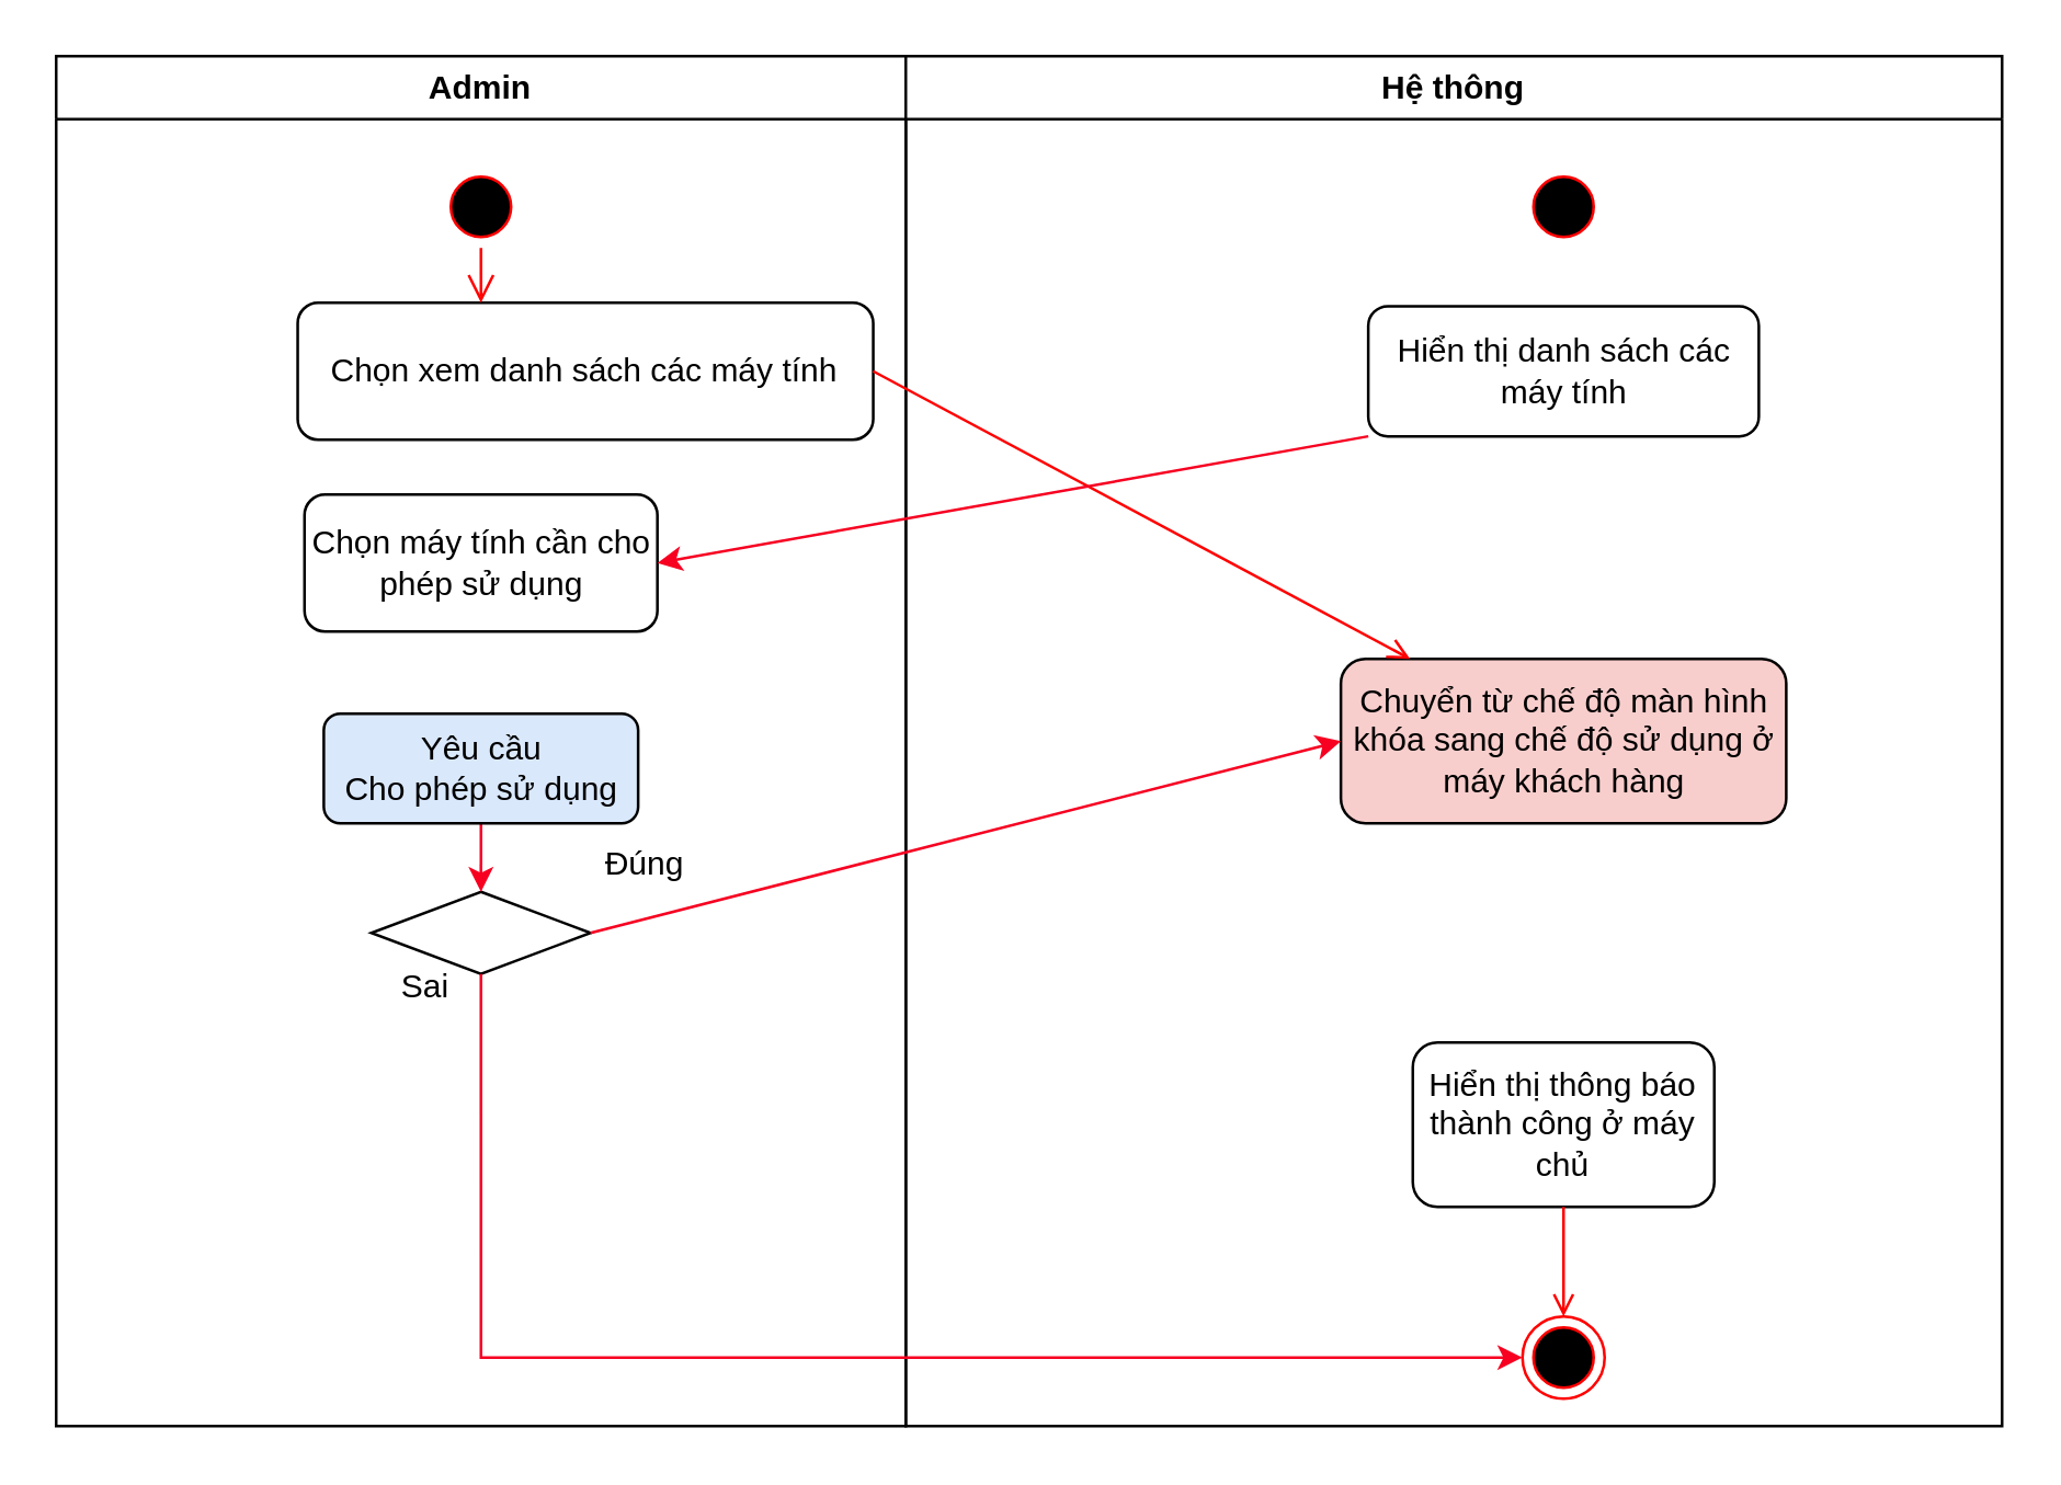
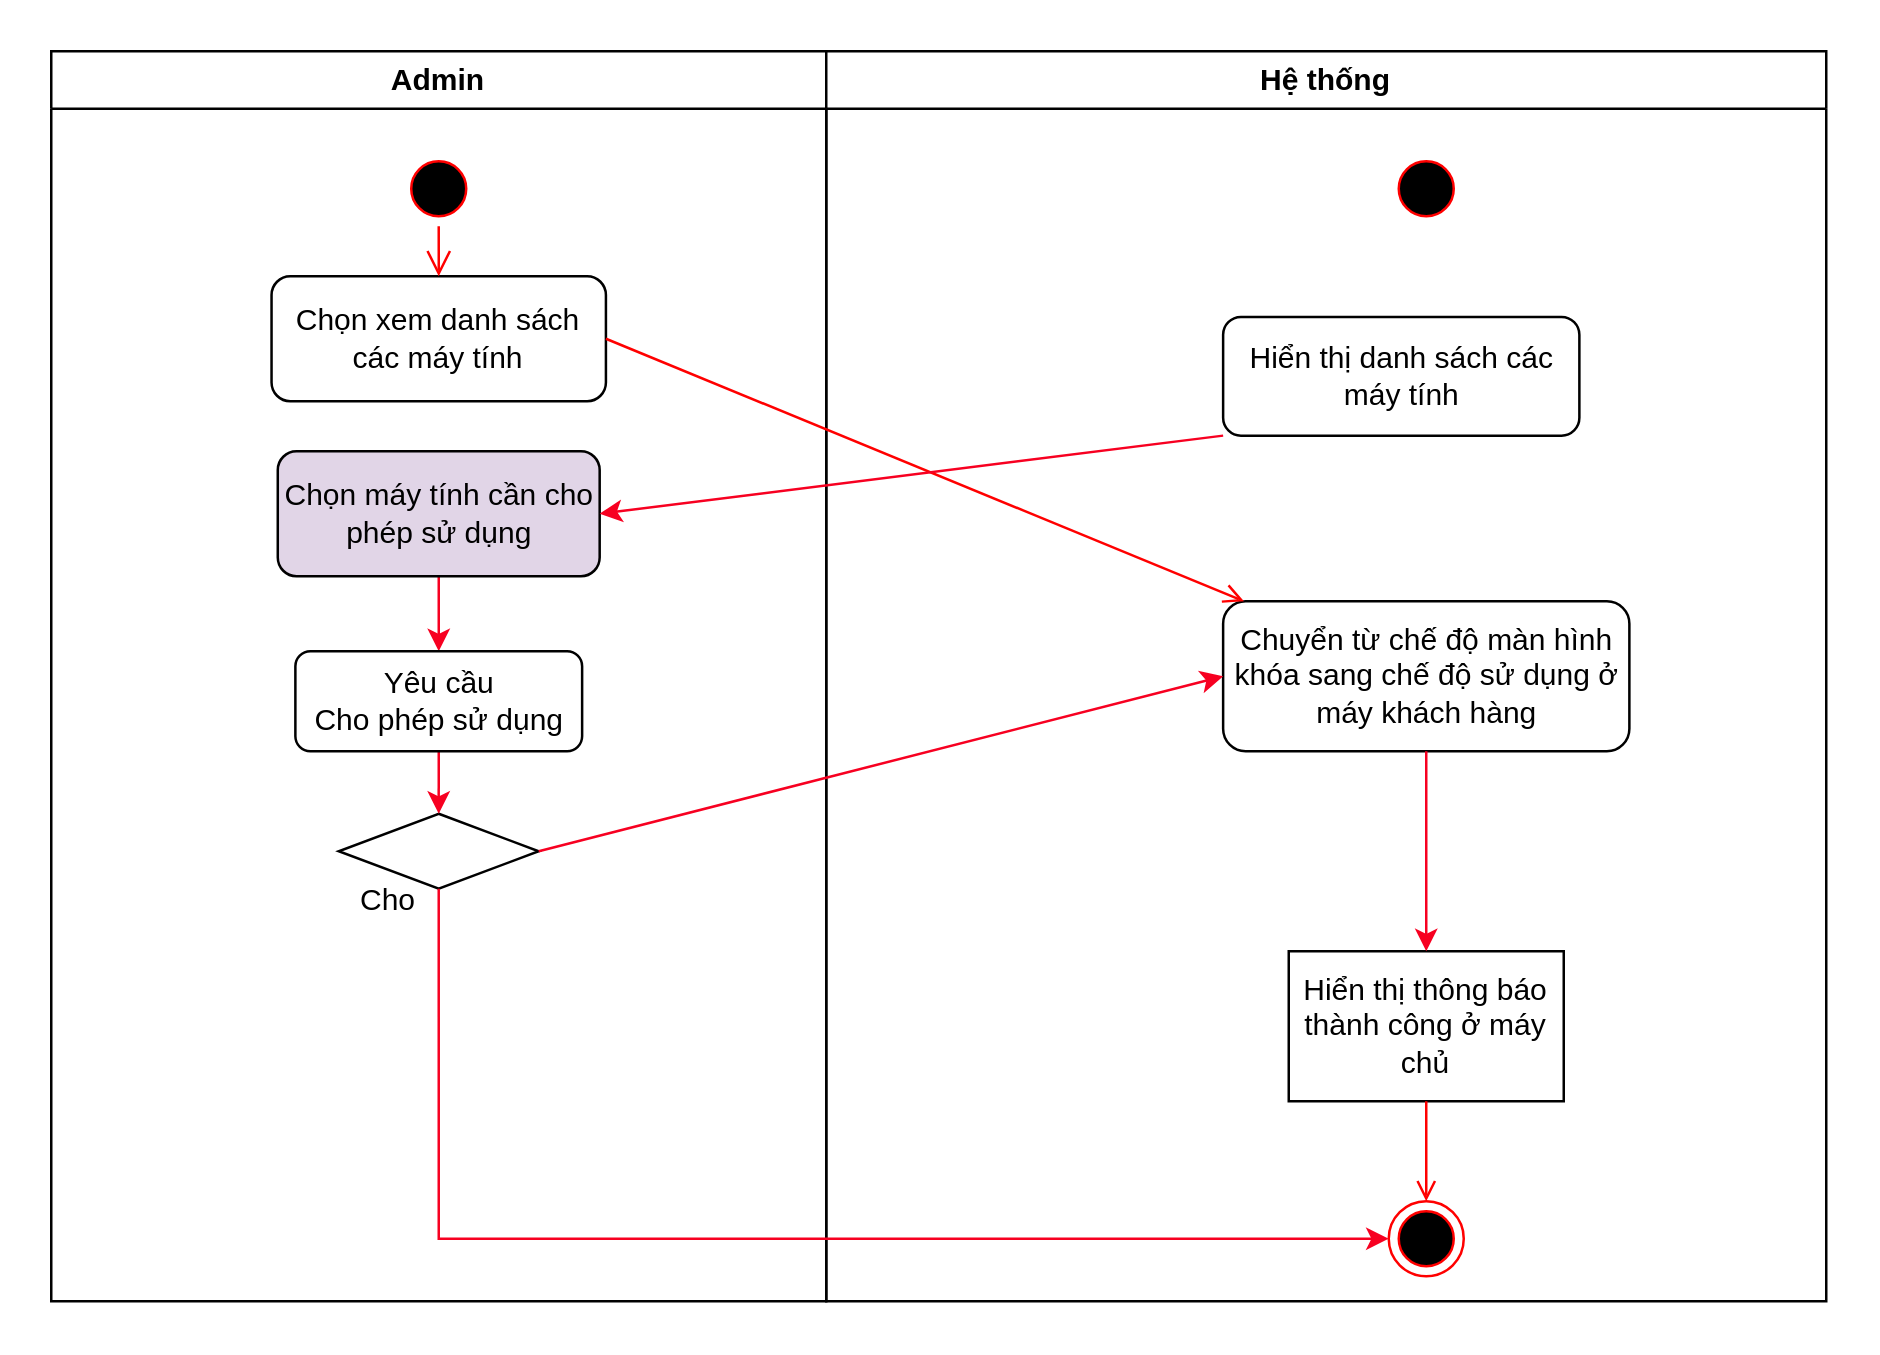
  <mxCell id="0" />
  <mxCell id="1" parent="0" />
  <mxCell id="2" value="Admin" style="swimlane;whiteSpace=wrap" parent="1" vertex="1"><mxGeometry x="20" y="20" width="310" height="500" as="geometry" /></mxCell>
  <mxCell id="3" value="" style="ellipse;shape=startState;fillColor=#000000;strokeColor=#ff0000;" parent="2" vertex="1"><mxGeometry x="139.99" y="40" width="30" height="30" as="geometry" /></mxCell>
  <mxCell id="4" value="" style="edgeStyle=elbowEdgeStyle;elbow=horizontal;verticalAlign=bottom;endArrow=open;endSize=8;strokeColor=#FF0000;endFill=1;rounded=0" parent="2" source="5" edge="1"><mxGeometry x="100" y="40" as="geometry"><mxPoint x="115" y="110" as="targetPoint" /></mxGeometry></mxCell>
- <mxCell id="5" value="Chọn xem danh sách các máy tính" style="rounded=1;whiteSpace=wrap;html=1;" parent="2" vertex="1"><mxGeometry x="88.12" y="90" width="210" height="50" as="geometry" /></mxCell>
+ <mxCell id="5" value="Chọn xem danh sách các máy tính" style="rounded=1;whiteSpace=wrap;html=1;" parent="2" vertex="1"><mxGeometry x="88.12" y="90" width="133.75" height="50" as="geometry" /></mxCell>
  <mxCell id="6" value="" style="edgeStyle=elbowEdgeStyle;elbow=horizontal;verticalAlign=bottom;endArrow=open;endSize=8;strokeColor=#FF0000;endFill=1;rounded=0" parent="2" source="3" target="5" edge="1"><mxGeometry x="100" y="40" as="geometry"><mxPoint x="275" y="180" as="targetPoint" /><mxPoint x="275" y="140" as="sourcePoint" /></mxGeometry></mxCell>
- <mxCell id="8" value="Chọn máy tính cần cho phép sử dụng" style="rounded=1;whiteSpace=wrap;html=1;" parent="2" vertex="1"><mxGeometry x="90.61" y="160" width="128.76" height="50" as="geometry" /></mxCell>
+ <mxCell id="7" style="rounded=0;orthogonalLoop=1;jettySize=auto;html=1;exitX=0.5;exitY=1;exitDx=0;exitDy=0;entryX=0.5;entryY=0;entryDx=0;entryDy=0;strokeColor=#F70021;" parent="2" source="8" target="12" edge="1"><mxGeometry relative="1" as="geometry" /></mxCell>
+ <mxCell id="8" value="Chọn máy tính cần cho phép sử dụng" style="rounded=1;whiteSpace=wrap;html=1;fillColor=#e1d5e7;" parent="2" vertex="1"><mxGeometry x="90.61" y="160" width="128.76" height="50" as="geometry" /></mxCell>
  <mxCell id="9" value="" style="rhombus;whiteSpace=wrap;html=1;" parent="2" vertex="1"><mxGeometry x="114.99" y="305" width="80" height="30" as="geometry" /></mxCell>
- <mxCell id="10" value="Đúng" style="text;html=1;strokeColor=none;fillColor=none;align=center;verticalAlign=middle;whiteSpace=wrap;rounded=0;" parent="2" vertex="1"><mxGeometry x="194.99" y="285" width="40" height="20" as="geometry" /></mxCell>
  <mxCell id="11" style="edgeStyle=none;rounded=0;orthogonalLoop=1;jettySize=auto;html=1;exitX=0.5;exitY=1;exitDx=0;exitDy=0;entryX=0.5;entryY=0;entryDx=0;entryDy=0;strokeColor=#F70021;" parent="2" source="12" target="9" edge="1"><mxGeometry relative="1" as="geometry"><mxPoint x="90" y="330" as="targetPoint" /></mxGeometry></mxCell>
- <mxCell id="12" value="Yêu cầu &lt;br&gt;Cho phép sử dụng" style="rounded=1;whiteSpace=wrap;html=1;fillColor=#dae8fc;" parent="2" vertex="1"><mxGeometry x="97.65" y="240" width="114.7" height="40" as="geometry" /></mxCell>
- <mxCell id="13" value="Sai" style="text;html=1;strokeColor=none;fillColor=none;align=center;verticalAlign=middle;whiteSpace=wrap;rounded=0;" parent="2" vertex="1"><mxGeometry x="114.99" y="330" width="40" height="20" as="geometry" /></mxCell>
- <mxCell id="14" value="Hệ thông" style="swimlane;whiteSpace=wrap" parent="1" vertex="1"><mxGeometry x="330" y="20" width="400" height="500" as="geometry" /></mxCell>
+ <mxCell id="12" value="Yêu cầu &lt;br&gt;Cho phép sử dụng" style="rounded=1;whiteSpace=wrap;html=1;" parent="2" vertex="1"><mxGeometry x="97.65" y="240" width="114.7" height="40" as="geometry" /></mxCell>
+ <mxCell id="13" value="Cho" style="text;html=1;strokeColor=none;fillColor=none;align=center;verticalAlign=middle;whiteSpace=wrap;rounded=0;" parent="2" vertex="1"><mxGeometry x="114.99" y="330" width="40" height="20" as="geometry" /></mxCell>
+ <mxCell id="14" value="Hệ thống" style="swimlane;whiteSpace=wrap" parent="1" vertex="1"><mxGeometry x="330" y="20" width="400" height="500" as="geometry" /></mxCell>
  <mxCell id="15" value="" style="ellipse;shape=startState;fillColor=#000000;strokeColor=#ff0000;" parent="14" vertex="1"><mxGeometry x="225" y="40" width="30" height="30" as="geometry" /></mxCell>
- <mxCell id="16" value="Hiển thị danh sách các máy tính" style="rounded=1;whiteSpace=wrap;html=1;" parent="14" vertex="1"><mxGeometry x="168.75" y="91.25" width="142.5" height="47.5" as="geometry" /></mxCell>
- <mxCell id="17" value="Hiển thị thông báo thành công ở máy chủ" style="rounded=1;whiteSpace=wrap;html=1;" parent="14" vertex="1"><mxGeometry x="185" y="360" width="110" height="60" as="geometry" /></mxCell>
+ <mxCell id="16" value="Hiển thị danh sách các máy tính" style="rounded=1;whiteSpace=wrap;html=1;" parent="14" vertex="1"><mxGeometry x="158.75" y="106.25" width="142.5" height="47.5" as="geometry" /></mxCell>
+ <mxCell id="17" value="Hiển thị thông báo thành công ở máy chủ" style="whiteSpace=wrap;html=1;rounded=0;" parent="14" vertex="1"><mxGeometry x="185" y="360" width="110" height="60" as="geometry" /></mxCell>
  <mxCell id="18" value="" style="endArrow=open;strokeColor=#FF0000;endFill=1;rounded=0;exitX=0.5;exitY=1;exitDx=0;exitDy=0;entryX=0.5;entryY=0;entryDx=0;entryDy=0;" parent="14" source="17" edge="1"><mxGeometry relative="1" as="geometry"><mxPoint x="250" y="157.5" as="sourcePoint" /><mxPoint x="240" y="460" as="targetPoint" /></mxGeometry></mxCell>
- <mxCell id="19" value="Chuyển từ chế độ màn hình khóa sang chế độ sử dụng ở máy khách hàng" style="rounded=1;whiteSpace=wrap;html=1;fillColor=#f8cecc;" parent="14" vertex="1"><mxGeometry x="158.75" y="220" width="162.5" height="60" as="geometry" /></mxCell>
+ <mxCell id="19" value="Chuyển từ chế độ màn hình khóa sang chế độ sử dụng ở máy khách hàng" style="rounded=1;whiteSpace=wrap;html=1;" parent="14" vertex="1"><mxGeometry x="158.75" y="220" width="162.5" height="60" as="geometry" /></mxCell>
+ <mxCell id="20" style="edgeStyle=none;rounded=0;orthogonalLoop=1;jettySize=auto;html=1;exitX=0.5;exitY=1;exitDx=0;exitDy=0;entryX=0.5;entryY=0;entryDx=0;entryDy=0;strokeColor=#F70021;" parent="14" source="19" target="17" edge="1"><mxGeometry relative="1" as="geometry"><mxPoint x="240" y="400" as="targetPoint" /><mxPoint x="240" y="350" as="sourcePoint" /></mxGeometry></mxCell>
  <mxCell id="21" value="" style="ellipse;html=1;shape=endState;fillColor=#000000;strokeColor=#ff0000;" parent="14" vertex="1"><mxGeometry x="225" y="460" width="30" height="30" as="geometry" /></mxCell>
  <mxCell id="22" value="" style="endArrow=open;strokeColor=#FF0000;endFill=1;rounded=0;exitX=1;exitY=0.5;exitDx=0;exitDy=0;" parent="1" source="5" target="19" edge="1"><mxGeometry relative="1" as="geometry"><mxPoint x="405" y="220" as="sourcePoint" /></mxGeometry></mxCell>
  <mxCell id="23" style="rounded=0;orthogonalLoop=1;jettySize=auto;html=1;exitX=0;exitY=1;exitDx=0;exitDy=0;entryX=1;entryY=0.5;entryDx=0;entryDy=0;strokeColor=#F70021;" parent="1" source="16" target="8" edge="1"><mxGeometry relative="1" as="geometry" /></mxCell>
  <mxCell id="24" style="edgeStyle=none;rounded=0;orthogonalLoop=1;jettySize=auto;html=1;exitX=1;exitY=0.5;exitDx=0;exitDy=0;entryX=0;entryY=0.5;entryDx=0;entryDy=0;strokeColor=#F70021;" parent="1" source="9" target="19" edge="1"><mxGeometry relative="1" as="geometry" /></mxCell>
  <mxCell id="25" style="edgeStyle=orthogonalEdgeStyle;rounded=0;orthogonalLoop=1;jettySize=auto;html=1;exitX=0.5;exitY=1;exitDx=0;exitDy=0;strokeColor=#F70021;entryX=0;entryY=0.5;entryDx=0;entryDy=0;" parent="1" source="9" target="21" edge="1"><mxGeometry relative="1" as="geometry"><mxPoint x="530" y="495" as="targetPoint" /></mxGeometry></mxCell>
